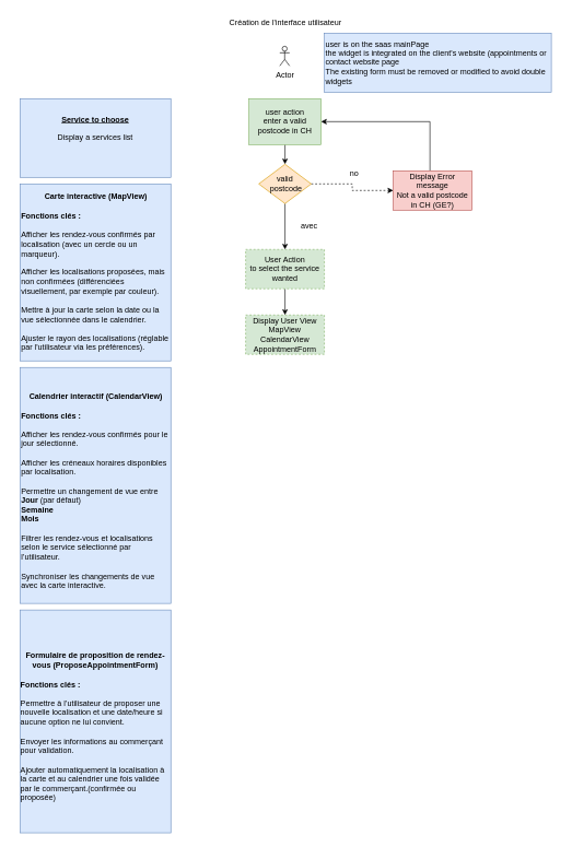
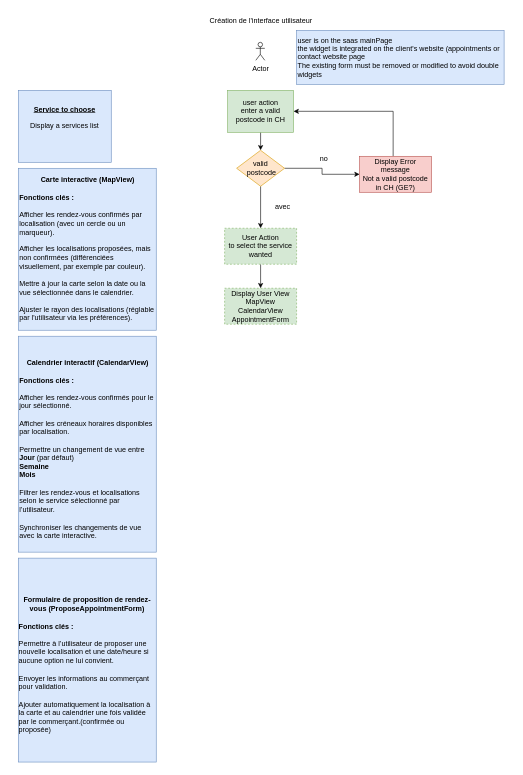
  <mxCell id="0" />
  <mxCell id="1" parent="0" />
  <mxCell id="2" value="Création de l'interface utilisateur" style="text;html=1;align=center;verticalAlign=middle;whiteSpace=wrap;rounded=0;" vertex="1" parent="1"><mxGeometry y="20" width="830" height="30" as="geometry" x="20" /></mxCell>
  <mxCell id="3" value="Actor" style="shape=umlActor;verticalLabelPosition=bottom;verticalAlign=top;html=1;outlineConnect=0;" vertex="1" parent="1"><mxGeometry x="426" y="70" width="15" height="30" as="geometry" /></mxCell>
  <mxCell id="4" value="user is on the saas mainPage&lt;div&gt;the widget is integrated on the client's website (appointments or contact website page&lt;/div&gt;&lt;div&gt;The existing form must be removed or modified to avoid double widgets&lt;/div&gt;" style="text;html=1;align=left;verticalAlign=middle;whiteSpace=wrap;rounded=0;fillColor=#dae8fc;strokeColor=#6c8ebf;" vertex="1" parent="1"><mxGeometry x="494" y="50" width="346" height="90" as="geometry" /></mxCell>
  <mxCell id="5" style="edgeStyle=orthogonalEdgeStyle;rounded=0;orthogonalLoop=1;jettySize=auto;html=1;exitX=0.5;exitY=1;exitDx=0;exitDy=0;entryX=0.5;entryY=0;entryDx=0;entryDy=0;" edge="1" parent="1" source="6" target="9"><mxGeometry relative="1" as="geometry" /></mxCell>
  <mxCell id="6" value="user action&lt;div&gt;enter a valid postcode in CH&lt;/div&gt;" style="text;html=1;align=center;verticalAlign=middle;whiteSpace=wrap;rounded=0;fillColor=#d5e8d4;strokeColor=#82b366;" vertex="1" parent="1"><mxGeometry x="379" y="150" width="110" height="70" as="geometry" /></mxCell>
- <mxCell id="7" style="edgeStyle=orthogonalEdgeStyle;rounded=0;orthogonalLoop=1;jettySize=auto;html=1;exitX=1;exitY=0.5;exitDx=0;exitDy=0;entryX=0;entryY=0.5;entryDx=0;entryDy=0;dashed=1;" edge="1" parent="1" source="9" target="14"><mxGeometry relative="1" as="geometry" /></mxCell>
+ <mxCell id="7" style="edgeStyle=orthogonalEdgeStyle;rounded=0;orthogonalLoop=1;jettySize=auto;html=1;exitX=1;exitY=0.5;exitDx=0;exitDy=0;entryX=0;entryY=0.5;entryDx=0;entryDy=0;" edge="1" parent="1" source="9" target="14"><mxGeometry relative="1" as="geometry" /></mxCell>
  <mxCell id="8" value="" style="edgeStyle=orthogonalEdgeStyle;rounded=0;orthogonalLoop=1;jettySize=auto;html=1;" edge="1" parent="1" source="9" target="17"><mxGeometry relative="1" as="geometry" /></mxCell>
  <mxCell id="9" value="valid&lt;div&gt;&lt;span style=&quot;background-color: initial;&quot;&gt;&amp;nbsp;postcode&lt;/span&gt;&lt;/div&gt;" style="rhombus;whiteSpace=wrap;html=1;fillColor=#ffe6cc;strokeColor=#d79b00;" vertex="1" parent="1"><mxGeometry x="394" y="250" width="80" height="60" as="geometry" /></mxCell>
  <mxCell id="10" value="Display User View&lt;div&gt;MapView&lt;/div&gt;&lt;div&gt;CalendarView&lt;/div&gt;&lt;div&gt;AppointmentForm&lt;/div&gt;" style="whiteSpace=wrap;html=1;fillColor=#d5e8d4;strokeColor=#82b366;dashed=1;" vertex="1" parent="1"><mxGeometry x="374" y="480" width="120" height="60" as="geometry" /></mxCell>
  <mxCell id="11" value="avec" style="text;html=1;align=center;verticalAlign=middle;whiteSpace=wrap;rounded=0;" vertex="1" parent="1"><mxGeometry x="441" y="330" width="60" height="30" as="geometry" /></mxCell>
  <mxCell id="12" value="no" style="text;html=1;align=center;verticalAlign=middle;whiteSpace=wrap;rounded=0;" vertex="1" parent="1"><mxGeometry x="510" y="250" width="60" height="30" as="geometry" /></mxCell>
  <mxCell id="13" style="edgeStyle=orthogonalEdgeStyle;rounded=0;orthogonalLoop=1;jettySize=auto;html=1;" edge="1" parent="1" target="6"><mxGeometry relative="1" as="geometry"><mxPoint x="655" y="260" as="sourcePoint" /><mxPoint x="494" y="185" as="targetPoint" /><Array as="points"><mxPoint x="655" y="185" /></Array></mxGeometry></mxCell>
  <mxCell id="14" value="Display Error message&lt;div&gt;Not a valid postcode in CH (GE?)&lt;/div&gt;" style="whiteSpace=wrap;html=1;fillColor=#f8cecc;strokeColor=#b85450;" vertex="1" parent="1"><mxGeometry x="599" y="260" width="120" height="60" as="geometry" /></mxCell>
  <mxCell id="15" value="&lt;br&gt;&lt;h4&gt;&lt;strong&gt;Formulaire de proposition de rendez-vous (ProposeAppointmentForm)&lt;/strong&gt;&lt;/h4&gt;&lt;strong style=&quot;background-color: initial;&quot;&gt;&lt;div style=&quot;text-align: left;&quot;&gt;&lt;strong style=&quot;background-color: initial;&quot;&gt;Fonctions clés :&lt;/strong&gt;&lt;/div&gt;&lt;div style=&quot;text-align: left;&quot;&gt;&lt;strong style=&quot;background-color: initial;&quot;&gt;&lt;br&gt;&lt;/strong&gt;&lt;/div&gt;&lt;div style=&quot;text-align: left;&quot;&gt;&lt;span style=&quot;background-color: initial; font-weight: normal;&quot;&gt;Permettre à l’utilisateur de proposer une nouvelle localisation et une date/heure si aucune option ne lui convient.&lt;/span&gt;&lt;/div&gt;&lt;div style=&quot;text-align: left;&quot;&gt;&lt;span style=&quot;background-color: initial; font-weight: normal;&quot;&gt;&lt;br&gt;&lt;/span&gt;&lt;/div&gt;&lt;/strong&gt;&lt;span style=&quot;background-color: initial;&quot;&gt;&lt;div style=&quot;text-align: left;&quot;&gt;&lt;span style=&quot;background-color: initial;&quot;&gt;Envoyer les informations au commerçant pour validation.&lt;/span&gt;&lt;/div&gt;&lt;div style=&quot;text-align: left;&quot;&gt;&lt;span style=&quot;background-color: initial;&quot;&gt;&lt;br&gt;&lt;/span&gt;&lt;/div&gt;&lt;/span&gt;&lt;span style=&quot;background-color: initial;&quot;&gt;&lt;div style=&quot;text-align: left;&quot;&gt;&lt;span style=&quot;background-color: initial;&quot;&gt;Ajouter automatiquement la localisation à la carte et au calendrier une fois validée par le commerçant.(confirmée ou proposée)&lt;/span&gt;&lt;/div&gt;&lt;/span&gt;&lt;div style=&quot;text-align: left;&quot;&gt;&lt;br&gt;&lt;/div&gt;" style="text;html=1;align=center;verticalAlign=middle;whiteSpace=wrap;rounded=0;fillColor=#dae8fc;strokeColor=#6c8ebf;" vertex="1" parent="1"><mxGeometry x="30" y="930" width="230" height="340" as="geometry" /></mxCell>
  <mxCell id="16" value="" style="edgeStyle=orthogonalEdgeStyle;rounded=0;orthogonalLoop=1;jettySize=auto;html=1;" edge="1" parent="1" source="17" target="10"><mxGeometry relative="1" as="geometry" /></mxCell>
  <mxCell id="17" value="User Action&lt;div&gt;to select the service wanted&lt;/div&gt;" style="whiteSpace=wrap;html=1;fillColor=#d5e8d4;strokeColor=#82b366;dashed=1;" vertex="1" parent="1"><mxGeometry x="374" y="380" width="120" height="60" as="geometry" /></mxCell>
- <mxCell id="18" value="&lt;b&gt;&lt;u&gt;Service to choose&lt;/u&gt;&lt;/b&gt;&lt;br&gt;&lt;div&gt;&lt;br&gt;&lt;/div&gt;&lt;div&gt;Display a services list&lt;/div&gt;&lt;div&gt;&lt;br&gt;&lt;/div&gt;&lt;div&gt;&lt;br&gt;&lt;/div&gt;" style="text;html=1;align=center;verticalAlign=middle;whiteSpace=wrap;rounded=0;fillColor=#dae8fc;strokeColor=#6c8ebf;" vertex="1" parent="1"><mxGeometry x="30" y="150" width="230" height="120" as="geometry" /></mxCell>
+ <mxCell id="18" value="&lt;b&gt;&lt;u&gt;Service to choose&lt;/u&gt;&lt;/b&gt;&lt;br&gt;&lt;div&gt;&lt;br&gt;&lt;/div&gt;&lt;div&gt;Display a services list&lt;/div&gt;&lt;div&gt;&lt;br&gt;&lt;/div&gt;&lt;div&gt;&lt;br&gt;&lt;/div&gt;" style="text;html=1;align=center;verticalAlign=middle;whiteSpace=wrap;rounded=0;fillColor=#dae8fc;strokeColor=#6c8ebf;" vertex="1" parent="1"><mxGeometry x="30" y="150" width="155" height="120" as="geometry" /></mxCell>
  <mxCell id="19" value="&lt;div style=&quot;text-align: center;&quot;&gt;&lt;strong style=&quot;background-color: initial;&quot;&gt;Carte interactive (MapView)&lt;/strong&gt;&lt;/div&gt;&lt;div style=&quot;text-align: center;&quot;&gt;&lt;strong style=&quot;background-color: initial;&quot;&gt;&lt;br&gt;&lt;/strong&gt;&lt;/div&gt;&lt;strong style=&quot;background-color: initial;&quot;&gt;Fonctions clés :&lt;/strong&gt;&lt;div&gt;&lt;b&gt;&lt;br&gt;&lt;/b&gt;&lt;div&gt;&lt;span style=&quot;background-color: initial;&quot;&gt;Afficher les rendez-vous confirmés par localisation (avec un cercle ou un marqueur).&lt;/span&gt;&lt;/div&gt;&lt;div&gt;&lt;br&gt;&lt;span style=&quot;background-color: initial;&quot;&gt;Afficher les localisations proposées, mais non confirmées (différenciées visuellement, par exemple par couleur).&lt;/span&gt;&lt;/div&gt;&lt;div&gt;&lt;br&gt;&lt;span style=&quot;background-color: initial;&quot;&gt;Mettre à jour la carte selon la date ou la vue sélectionnée dans le calendrier.&lt;/span&gt;&lt;/div&gt;&lt;div&gt;&lt;br&gt;&lt;span style=&quot;background-color: initial;&quot;&gt;Ajuster le rayon des localisations (réglable par l'utilisateur via les préférences).&lt;/span&gt;&lt;/div&gt;&lt;/div&gt;" style="text;html=1;align=left;verticalAlign=middle;whiteSpace=wrap;rounded=0;fillColor=#dae8fc;strokeColor=#6c8ebf;" vertex="1" parent="1"><mxGeometry x="30" y="280" width="230" height="270" as="geometry" /></mxCell>
  <mxCell id="20" value="&lt;div style=&quot;&quot;&gt;&lt;h4 style=&quot;text-align: center;&quot;&gt;&lt;strong&gt;Calendrier interactif (CalendarView)&lt;/strong&gt;&lt;/h4&gt;&lt;strong style=&quot;background-color: initial;&quot;&gt;Fonctions clés :&lt;/strong&gt;&lt;/div&gt;&lt;div style=&quot;&quot;&gt;&lt;strong style=&quot;background-color: initial;&quot;&gt;&lt;br&gt;&lt;/strong&gt;&lt;/div&gt;&lt;div style=&quot;&quot;&gt;&lt;span style=&quot;background-color: initial;&quot;&gt;Afficher les rendez-vous confirmés pour le jour sélectionné.&lt;/span&gt;&lt;/div&gt;&lt;div style=&quot;&quot;&gt;&lt;br&gt;&lt;span style=&quot;background-color: initial;&quot;&gt;Afficher les créneaux horaires disponibles par localisation.&lt;/span&gt;&lt;/div&gt;&lt;div style=&quot;&quot;&gt;&lt;br&gt;&lt;span style=&quot;background-color: initial;&quot;&gt;Permettre un changement de vue entre &lt;/span&gt;&lt;strong style=&quot;background-color: initial;&quot;&gt;Jour&lt;/strong&gt;&lt;span style=&quot;background-color: initial;&quot;&gt; (par défaut)&lt;/span&gt;&lt;br&gt;&lt;strong style=&quot;background-color: initial;&quot;&gt;Semaine&lt;/strong&gt;&lt;br&gt;&lt;strong style=&quot;background-color: initial;&quot;&gt;Mois&lt;/strong&gt;&lt;/div&gt;&lt;div style=&quot;&quot;&gt;&lt;b&gt;&lt;br&gt;&lt;/b&gt;&lt;span style=&quot;background-color: initial;&quot;&gt;Filtrer les rendez-vous et localisations selon le service sélectionné par l’utilisateur.&lt;/span&gt;&lt;/div&gt;&lt;div style=&quot;&quot;&gt;&lt;br&gt;&lt;span style=&quot;background-color: initial;&quot;&gt;Synchroniser les changements de vue avec la carte interactive.&lt;/span&gt;&lt;/div&gt;" style="text;html=1;align=left;verticalAlign=middle;whiteSpace=wrap;rounded=0;fillColor=#dae8fc;strokeColor=#6c8ebf;" vertex="1" parent="1"><mxGeometry x="30" y="560" width="230" height="360" as="geometry" /></mxCell>
